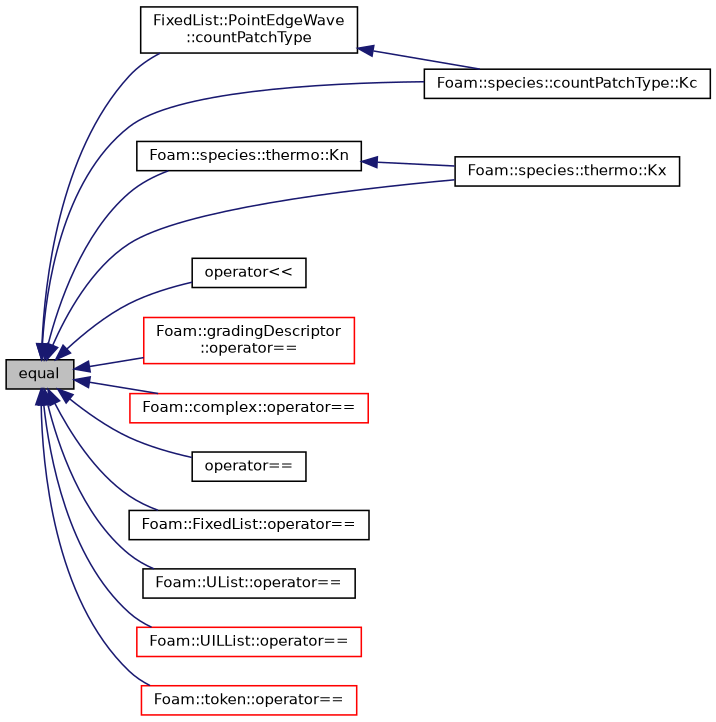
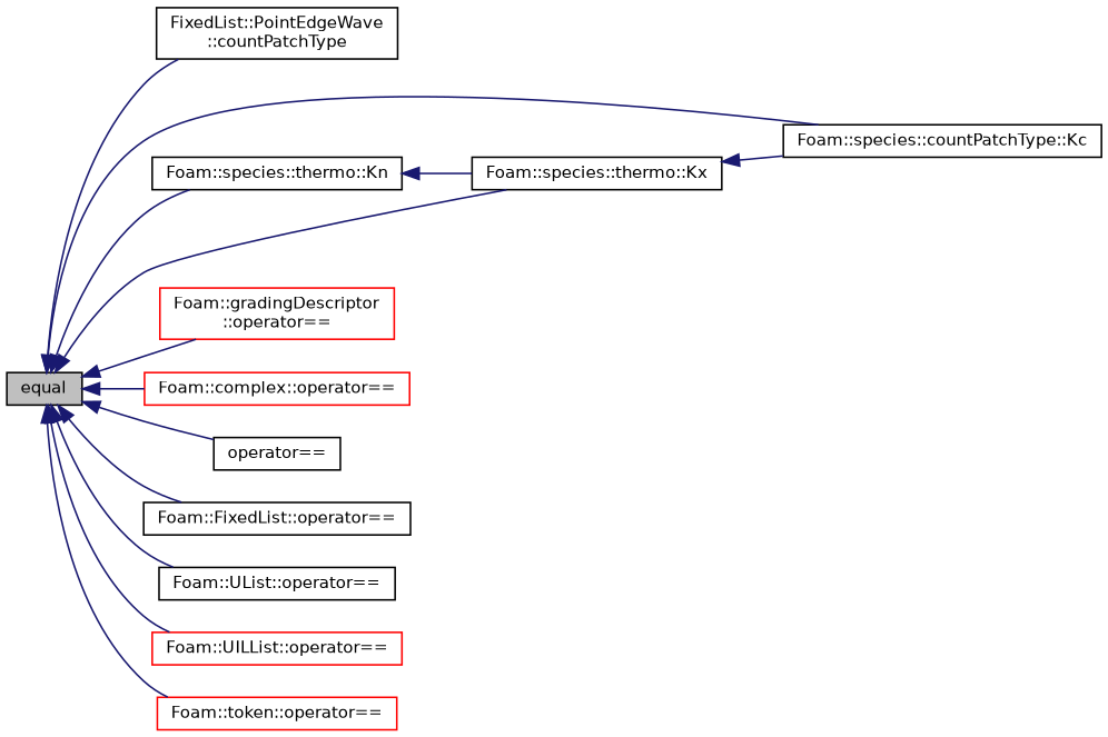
  digraph {
    rankdir=LR
    node [color=black fontname=Helvetica fontsize=10 shape=record]
    edge [color=midnightblue dir=back fontname=Helvetica fontsize=10 labelfontname=Helvetica labelfontsize=10 style=solid]
    n1 [fillcolor=grey75 fontcolor=black height=0.2 label=equal style=filled width=0.4]
    n2 [height=0.2 label="FixedList::PointEdgeWave\l::countPatchType" width=0.4]
    n3 [height=0.2 label="Foam::species::countPatchType::Kc" width=0.4]
    n4 [height=0.2 label="Foam::species::thermo::Kn" width=0.4]
    n5 [height=0.2 label="Foam::species::thermo::Kx" width=0.4]
-   n6 [height=0.2 label="operator\<\<" width=0.4]
    n7 [color=red height=0.2 label="Foam::gradingDescriptor\l::operator==" width=0.4]
    n8 [color=red height=0.2 label="Foam::complex::operator==" width=0.4]
    n9 [height=0.2 label="operator==" width=0.4]
    n10 [height=0.2 label="Foam::FixedList::operator==" width=0.4]
    n11 [height=0.2 label="Foam::UList::operator==" width=0.4]
    n12 [color=red height=0.2 label="Foam::UILList::operator==" width=0.4]
    n13 [color=red height=0.2 label="Foam::token::operator==" width=0.4]
    n1 -> n2
    n1 -> n3
    n1 -> n4
    n1 -> n5
-   n1 -> n6
    n1 -> n7
    n1 -> n8
    n1 -> n9
    n1 -> n10
    n1 -> n11
    n1 -> n12
    n1 -> n13
    n4 -> n5
-   n2 -> n3
+   n5 -> n3
  }
